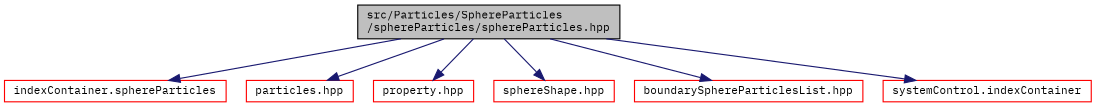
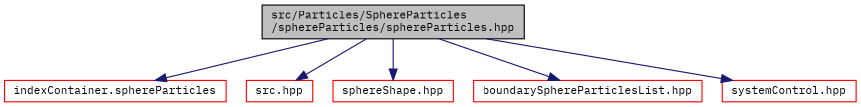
  digraph {
    fontname="IBM Plex Mono"
    node [color=red fillcolor=white fontname="IBM Plex Mono" fontsize=10 shape=record style=filled]
    edge [color=midnightblue fontname="IBM Plex Mono" fontsize=10 labelfontname=Helvetica labelfontsize=10 style=solid]
    n1 [color=black fillcolor=grey75 fontcolor=black height=0.2 label="src/Particles/SphereParticles\l/sphereParticles/sphereParticles.hpp" width=0.4]
    n2 [height=0.2 label="indexContainer.sphereParticles" width=0.4]
-   n3 [height=0.2 label="particles.hpp" width=0.4]
-   n4 [height=0.2 label="property.hpp" width=0.4]
+   n3 [height=0.2 label="src.hpp" width=0.4]
    n5 [height=0.2 label="sphereShape.hpp" width=0.4]
    n6 [height=0.2 label="boundarySphereParticlesList.hpp" width=0.4]
-   n7 [height=0.2 label="systemControl.indexContainer" width=0.4]
+   n7 [height=0.2 label="systemControl.hpp" width=0.4]
    n1 -> n2
    n1 -> n3
-   n1 -> n4
    n1 -> n5
    n1 -> n6
    n1 -> n7
  }
